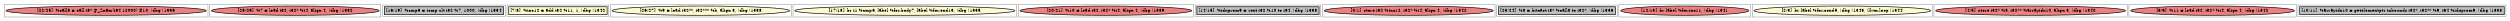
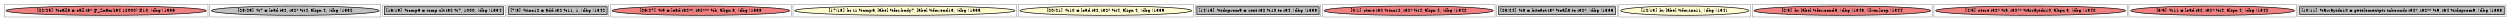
  digraph {
    node [fillcolor=lightcoral fontsize=20 penwidth=3.0 shape=ellipse style=filled]
    n1 [label="[22/25]  %call8 = call i8* @_Znam(i64 12000) #10, !dbg !1336"]
-   n2 [label="[28/29]  %7 = load i32, i32* %i4, align 4, !dbg !1332"]
+   n2 [fillcolor=grey label="[28/29]  %7 = load i32, i32* %i4, align 4, !dbg !1332"]
    n3 [fillcolor=grey label="[16/19]  %cmp6 = icmp ult i32 %7, 1000, !dbg !1334" shape=rectangle]
-   n4 [fillcolor=lemonchiffon label="[7/8]  %inc12 = add i32 %11, 1, !dbg !1342" shape=rectangle]
-   n5 [fillcolor=lemonchiffon label="[26/27]  %9 = load i32**, i32*** %b, align 8, !dbg !1338"]
+   n4 [fillcolor=grey label="[7/8]  %inc12 = add i32 %11, 1, !dbg !1342" shape=rectangle]
+   n5 [label="[26/27]  %9 = load i32**, i32*** %b, align 8, !dbg !1338"]
    n6 [fillcolor=lemonchiffon label="[17/18]  br i1 %cmp6, label %for.body7, label %for.end13, !dbg !1335"]
-   n7 [label="[20/21]  %10 = load i32, i32* %i4, align 4, !dbg !1339"]
+   n7 [fillcolor=lemonchiffon label="[20/21]  %10 = load i32, i32* %i4, align 4, !dbg !1339"]
    n8 [fillcolor=grey label="[14/15]  %idxprom9 = zext i32 %10 to i64, !dbg !1338" shape=rectangle]
    n9 [label="[0/1]  store i32 %inc12, i32* %i4, align 4, !dbg !1342"]
    n10 [fillcolor=grey label="[23/24]  %8 = bitcast i8* %call8 to i32*, !dbg !1336" shape=rectangle]
-   n11 [label="[12/13]  br label %for.inc11, !dbg !1341"]
-   n12 [fillcolor=lemonchiffon label="[2/3]  br label %for.cond5, !dbg !1343, !llvm.loop !1344"]
+   n11 [fillcolor=lemonchiffon label="[12/13]  br label %for.inc11, !dbg !1341"]
+   n12 [label="[2/3]  br label %for.cond5, !dbg !1343, !llvm.loop !1344"]
    n13 [label="[4/5]  store i32* %8, i32** %arrayidx10, align 8, !dbg !1340"]
    n14 [label="[6/9]  %11 = load i32, i32* %i4, align 4, !dbg !1342"]
    n15 [fillcolor=grey label="[10/11]  %arrayidx10 = getelementptr inbounds i32*, i32** %9, i64 %idxprom9, !dbg !1338" shape=rectangle]
    subgraph cluster_1 {
      n1
    }
    subgraph cluster_2 {
      n2
    }
    subgraph cluster_3 {
      n3
    }
    subgraph cluster_4 {
      n4
    }
    subgraph cluster_5 {
      n5
    }
    subgraph cluster_6 {
      n6
    }
    subgraph cluster_7 {
      n7
    }
    subgraph cluster_8 {
      n8
    }
    subgraph cluster_9 {
      n9
    }
    subgraph cluster_10 {
      n10
    }
    subgraph cluster_11 {
      n11
    }
    subgraph cluster_12 {
      n12
    }
    subgraph cluster_13 {
      n13
    }
    subgraph cluster_14 {
      n14
    }
    subgraph cluster_15 {
      n15
    }
  }
